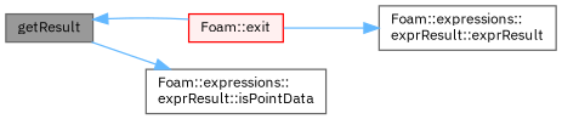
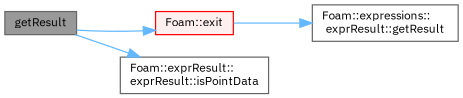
  digraph {
    fontname="IBM Plex Sans"
    rankdir=LR
    node [color=grey40 fillcolor=white fontname="IBM Plex Sans" fontsize=10 shape=box style=filled]
    edge [color=steelblue1 fontname="IBM Plex Sans" fontsize=10 labelfontname=Helvetica labelfontsize=10 style=solid]
    n1 [color=gray40 fillcolor=grey60 fontcolor=black height=0.2 label=getResult width=0.4]
    n2 [color=red fillcolor="#FFF0F0" height=0.2 label="Foam::exit" width=0.4]
-   n3 [height=0.2 label="Foam::expressions::\lexprResult::isPointData" width=0.4]
-   n4 [height=0.2 label="Foam::expressions::\lexprResult::exprResult" width=0.4]
-   n2 -> n1
+   n3 [height=0.2 label="Foam::exprResult::\lexprResult::isPointData" width=0.4]
+   n4 [height=0.2 label="Foam::expressions::\lexprResult::getResult" width=0.4]
+   n1 -> n2
    n1 -> n3
    n2 -> n4
  }
